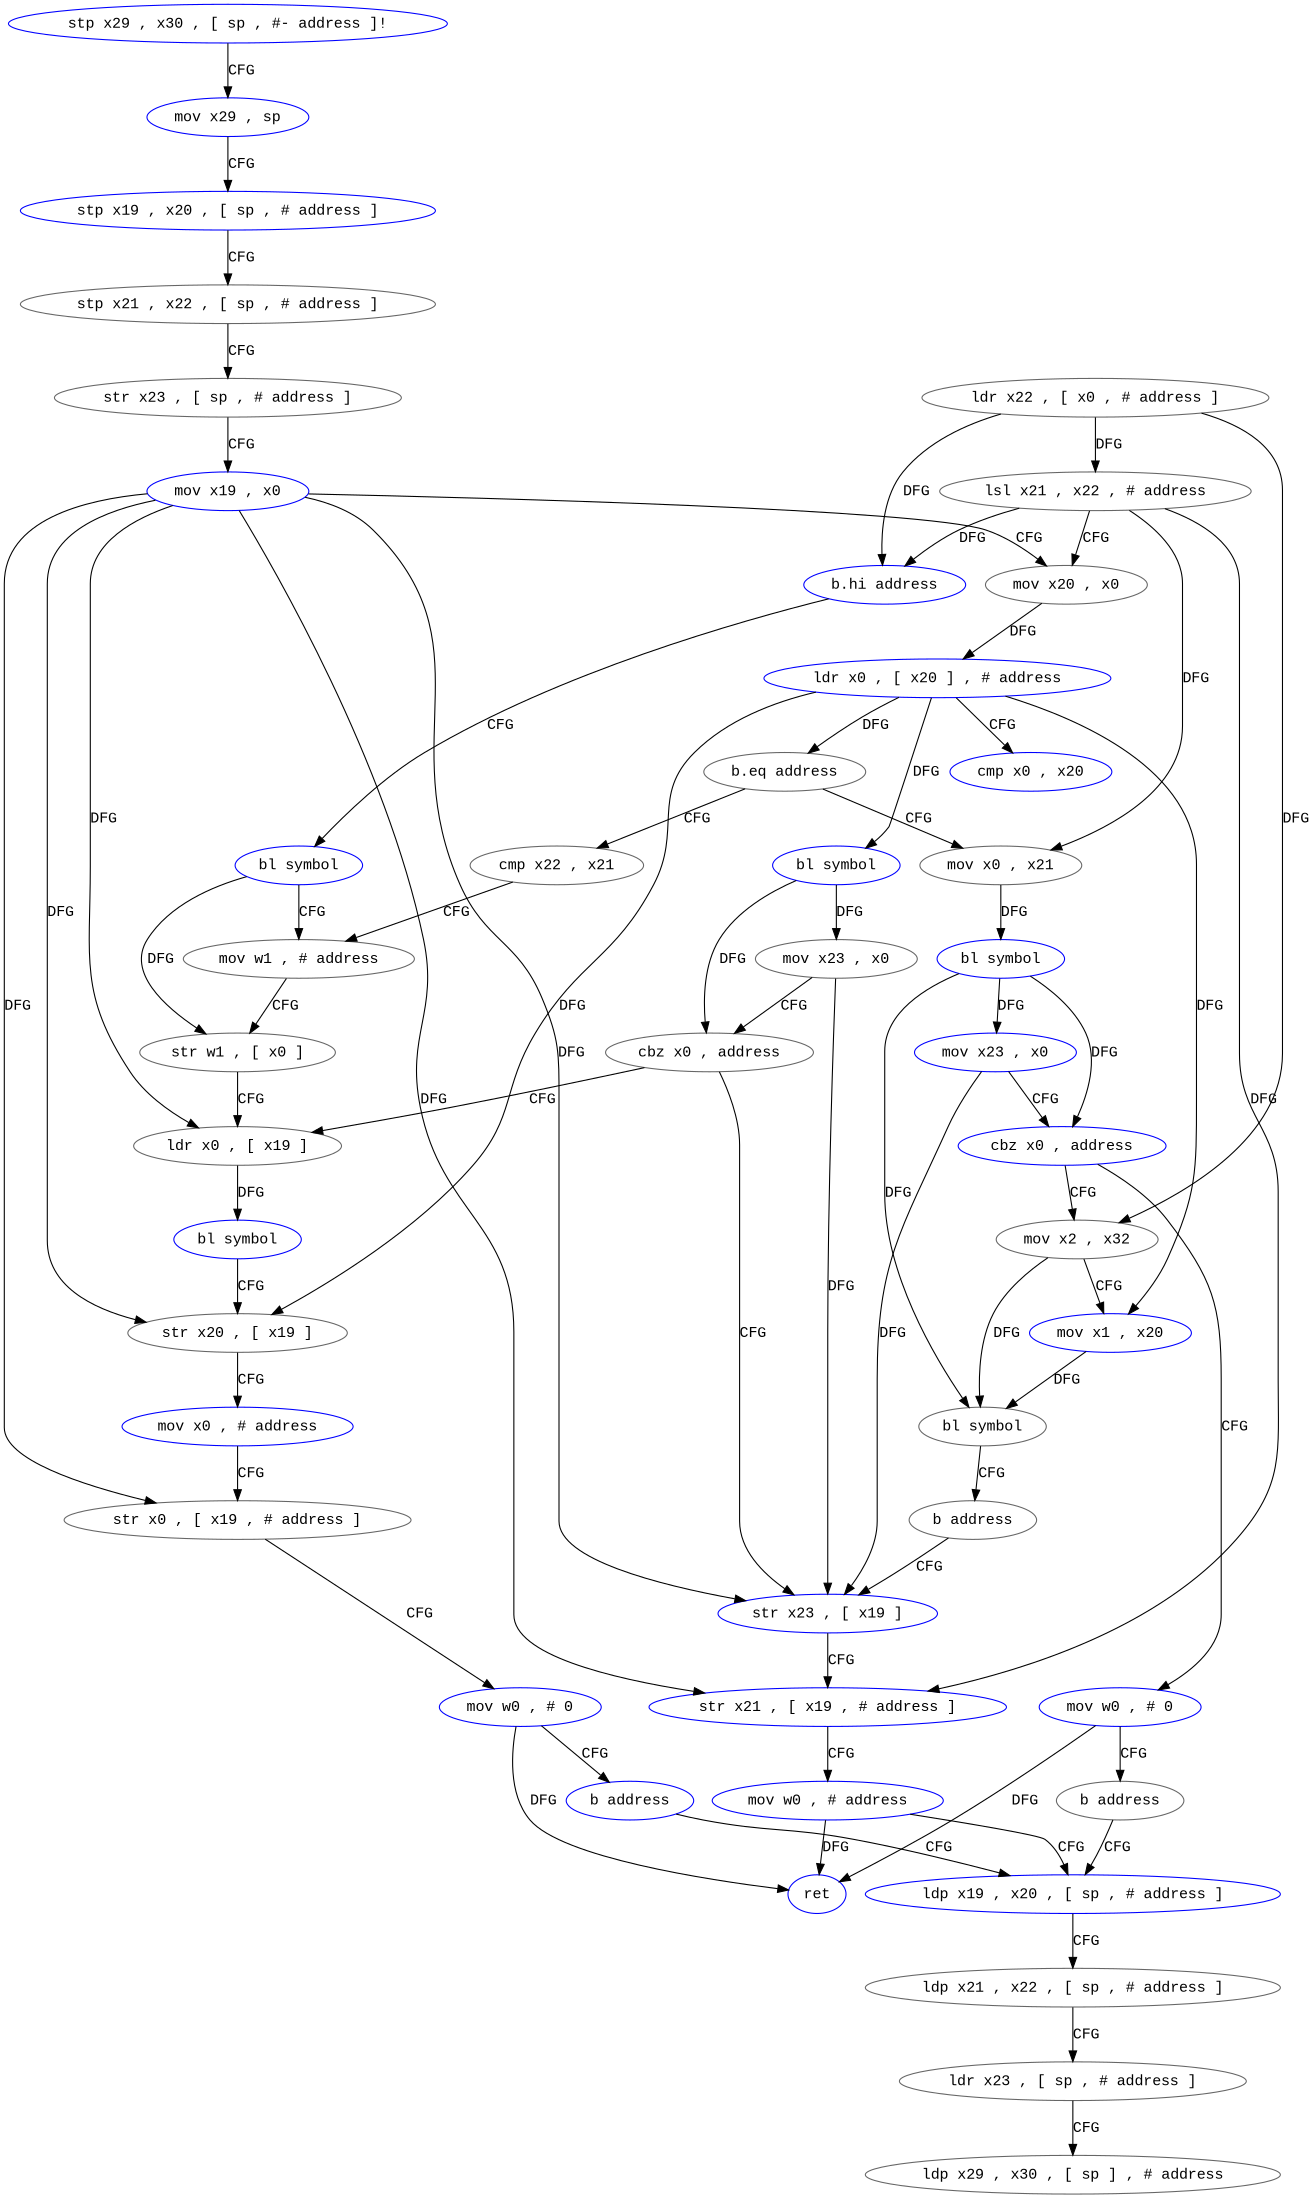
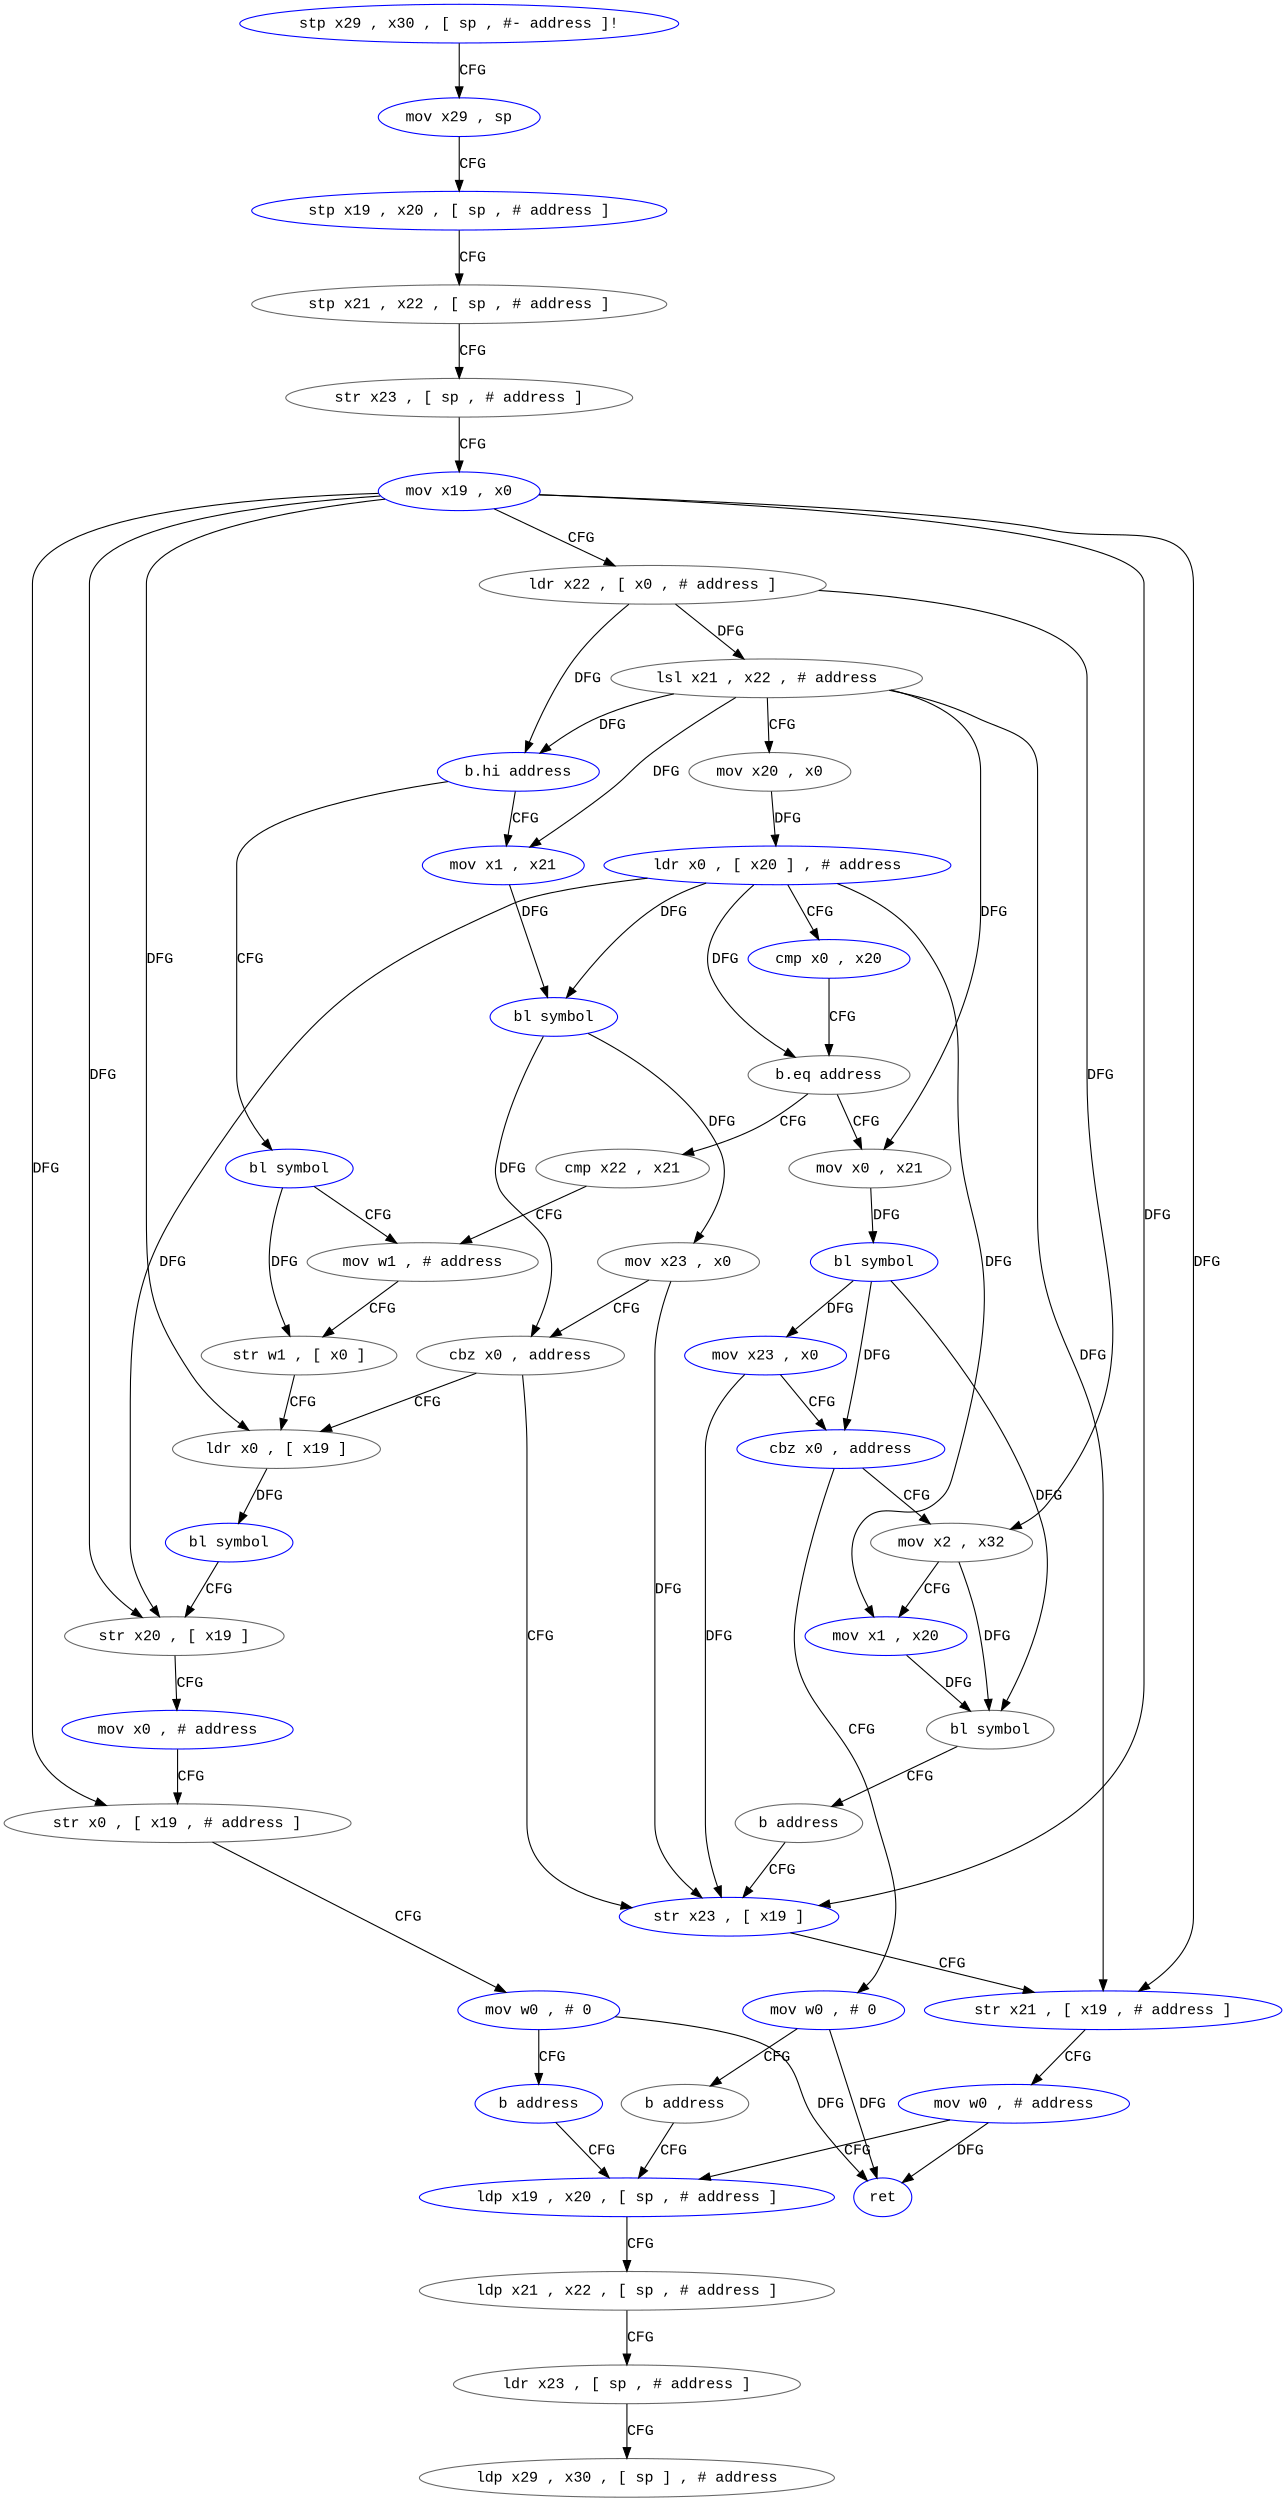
  digraph {
    fontname="Liberation Mono"
    node [color=blue fontname="Liberation Mono"]
    edge [fontname="Liberation Mono"]
    n1 [label="stp x29 , x30 , [ sp , #- address ]!"]
    n2 [label="mov x29 , sp"]
    n3 [label="stp x19 , x20 , [ sp , # address ]"]
    n4 [color=gray40 label="stp x21 , x22 , [ sp , # address ]"]
    n5 [color=gray40 label="str x23 , [ sp , # address ]"]
    n6 [label="mov x19 , x0"]
    n7 [color=gray40 label="ldr x22 , [ x0 , # address ]"]
    n8 [label="str x23 , [ x19 ]"]
    n9 [color=gray40 label="ldr x0 , [ x19 ]"]
    n10 [label="str x21 , [ x19 , # address ]"]
    n11 [color=gray40 label="str x20 , [ x19 ]"]
    n12 [color=gray40 label="str x0 , [ x19 , # address ]"]
    n13 [color=gray40 label="lsl x21 , x22 , # address"]
    n14 [color=gray40 label="mov x2 , x32"]
    n15 [label="b.hi address"]
    n16 [label="bl symbol"]
    n17 [label="mov w0 , # address"]
    n18 [label="mov x0 , # address"]
    n19 [label="mov w0 , # 0"]
    n20 [color=gray40 label="mov x20 , x0"]
    n21 [color=gray40 label="mov x0 , x21"]
+   n22 [label="mov x1 , x21"]
    n23 [label="mov x1 , x20"]
    n24 [color=gray40 label="bl symbol"]
    n25 [label="bl symbol"]
    n26 [label="ldr x0 , [ x20 ] , # address"]
    n27 [label="bl symbol"]
    n28 [label="bl symbol"]
    n29 [label="cmp x0 , x20"]
    n30 [color=gray40 label="b.eq address"]
    n31 [color=gray40 label="cmp x22 , x21"]
    n32 [color=gray40 label="mov x23 , x0"]
    n33 [color=gray40 label="cbz x0 , address"]
    n34 [color=gray40 label="mov w1 , # address"]
    n35 [label="mov x23 , x0"]
    n36 [label="cbz x0 , address"]
    n37 [label="mov w0 , # 0"]
    n38 [color=gray40 label="b address"]
    n39 [color=gray40 label="b address"]
    n40 [label=ret]
    n41 [label="ldp x19 , x20 , [ sp , # address ]"]
    n42 [color=gray40 label="str w1 , [ x0 ]"]
    n43 [color=gray40 label="ldp x21 , x22 , [ sp , # address ]"]
    n44 [color=gray40 label="ldr x23 , [ sp , # address ]"]
    n45 [color=gray40 label="ldp x29 , x30 , [ sp ] , # address"]
    n46 [label="b address"]
    n1 -> n2 [label=CFG]
    n2 -> n3 [label=CFG]
    n3 -> n4 [label=CFG]
    n4 -> n5 [label=CFG]
    n5 -> n6 [label=CFG]
-   n6 -> n20 [label=CFG]
+   n6 -> n7 [label=CFG]
    n6 -> n8 [label=DFG]
    n6 -> n9 [label=DFG]
    n6 -> n10 [label=DFG]
    n6 -> n11 [label=DFG]
    n6 -> n12 [label=DFG]
    n7 -> n13 [label=DFG]
    n7 -> n14 [label=DFG]
    n7 -> n15 [label=DFG]
    n8 -> n10 [label=CFG]
    n9 -> n16 [label=DFG]
    n10 -> n17 [label=CFG]
    n11 -> n18 [label=CFG]
    n12 -> n19 [label=CFG]
    n13 -> n10 [label=DFG]
    n13 -> n15 [label=DFG]
    n13 -> n20 [label=CFG]
    n13 -> n21 [label=DFG]
+   n13 -> n22 [label=DFG]
    n14 -> n23 [label=CFG]
    n14 -> n24 [label=DFG]
+   n15 -> n22 [label=CFG]
    n15 -> n25 [label=CFG]
    n16 -> n11 [label=CFG]
    n17 -> n40 [label=DFG]
    n17 -> n41 [label=CFG]
    n18 -> n12 [label=CFG]
    n19 -> n40 [label=DFG]
    n19 -> n46 [label=CFG]
    n20 -> n26 [label=DFG]
    n21 -> n27 [label=DFG]
+   n22 -> n28 [label=DFG]
    n23 -> n24 [label=DFG]
    n24 -> n38 [label=CFG]
    n25 -> n34 [label=CFG]
    n25 -> n42 [label=DFG]
    n26 -> n11 [label=DFG]
    n26 -> n23 [label=DFG]
    n26 -> n28 [label=DFG]
    n26 -> n29 [label=CFG]
    n26 -> n30 [label=DFG]
    n27 -> n24 [label=DFG]
    n27 -> n35 [label=DFG]
    n27 -> n36 [label=DFG]
    n28 -> n32 [label=DFG]
    n28 -> n33 [label=DFG]
+   n29 -> n30 [label=CFG]
    n30 -> n21 [label=CFG]
    n30 -> n31 [label=CFG]
    n31 -> n34 [label=CFG]
    n32 -> n8 [label=DFG]
    n32 -> n33 [label=CFG]
    n33 -> n8 [label=CFG]
    n33 -> n9 [label=CFG]
    n34 -> n42 [label=CFG]
    n35 -> n8 [label=DFG]
    n35 -> n36 [label=CFG]
    n36 -> n14 [label=CFG]
    n36 -> n37 [label=CFG]
    n37 -> n39 [label=CFG]
    n37 -> n40 [label=DFG]
    n38 -> n8 [label=CFG]
    n39 -> n41 [label=CFG]
    n41 -> n43 [label=CFG]
    n42 -> n9 [label=CFG]
    n43 -> n44 [label=CFG]
    n44 -> n45 [label=CFG]
    n46 -> n41 [label=CFG]
  }
